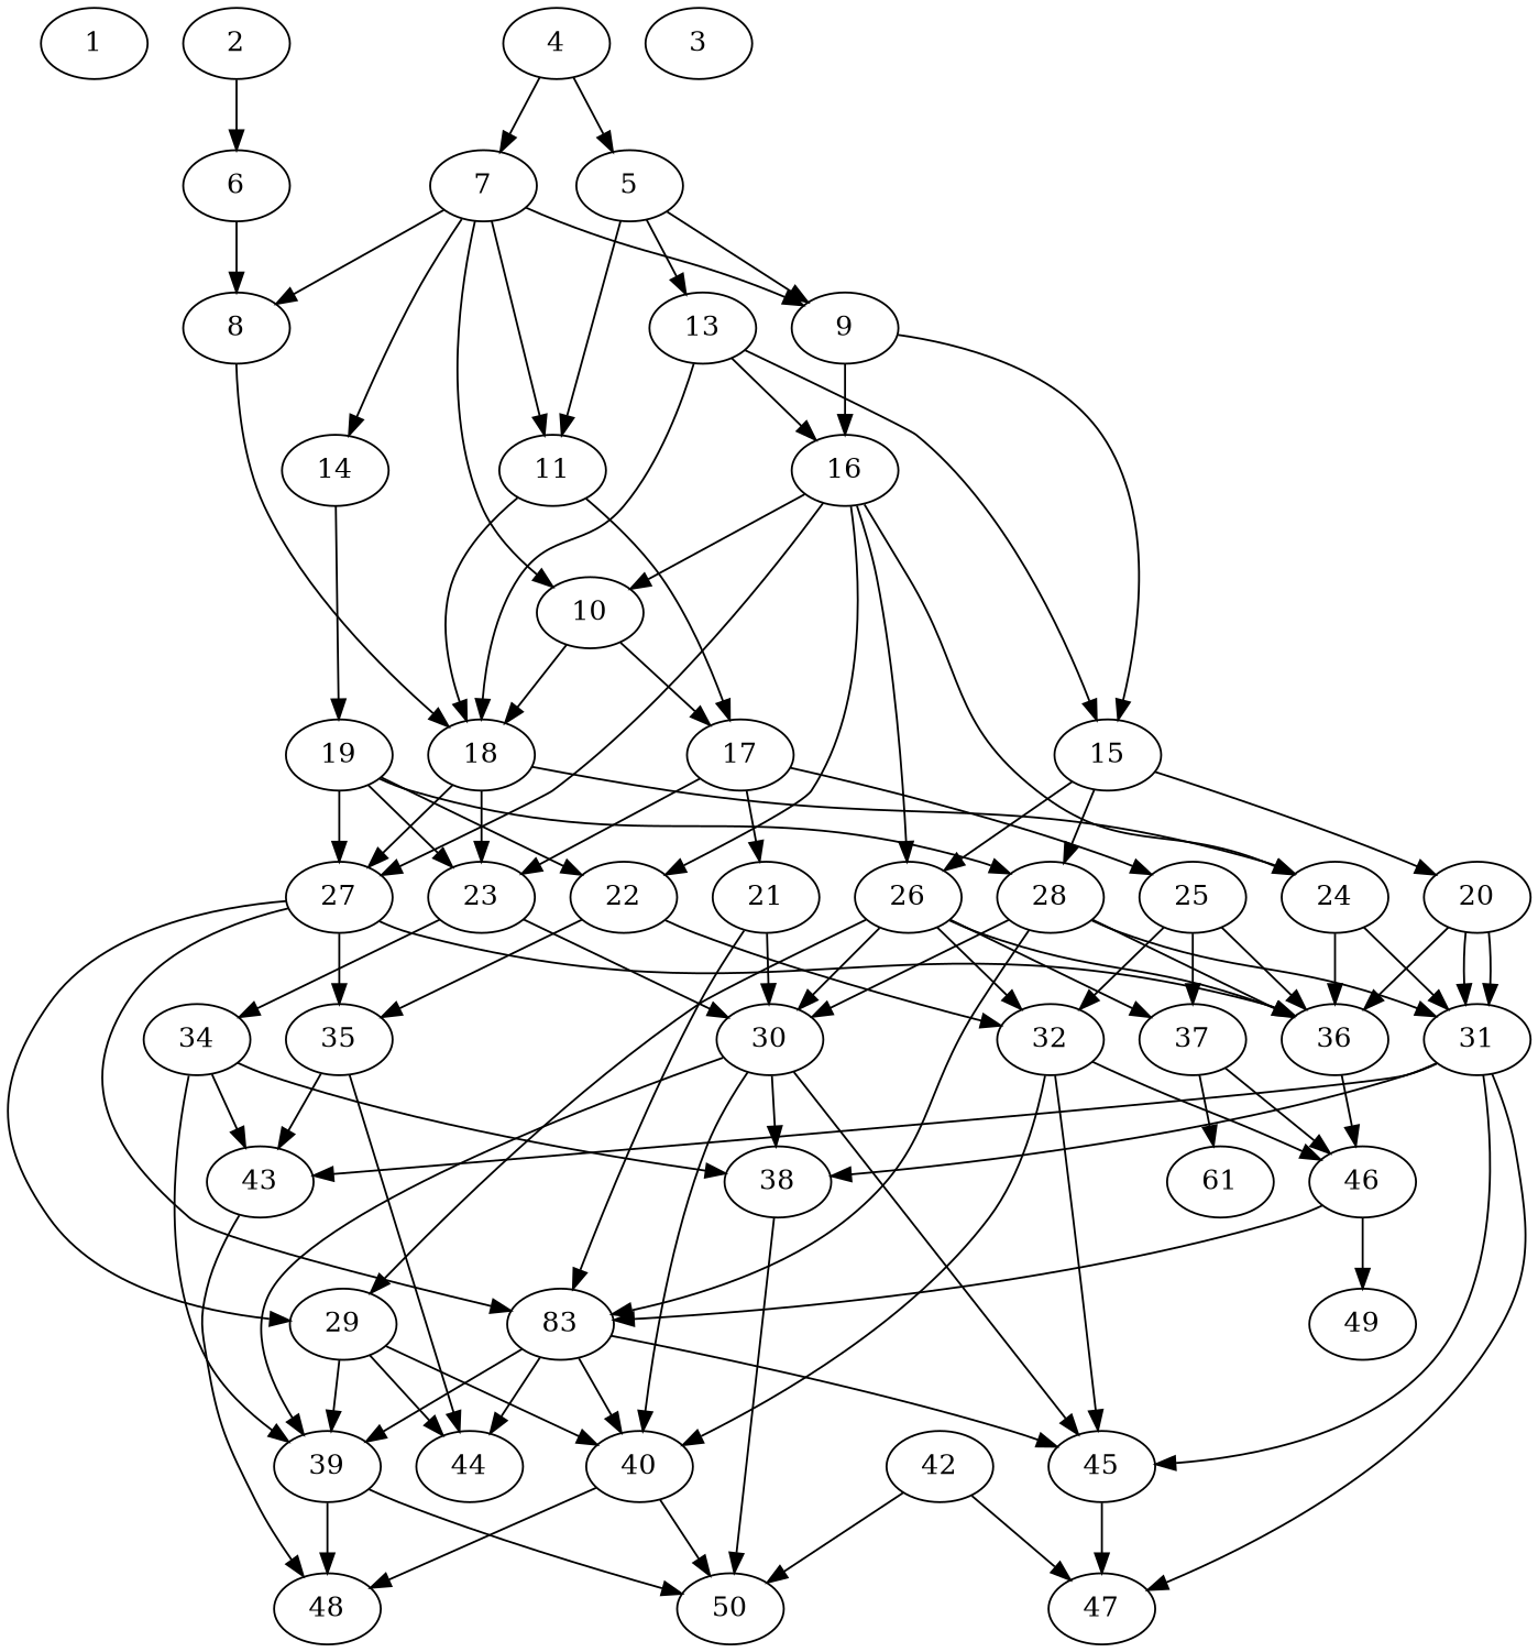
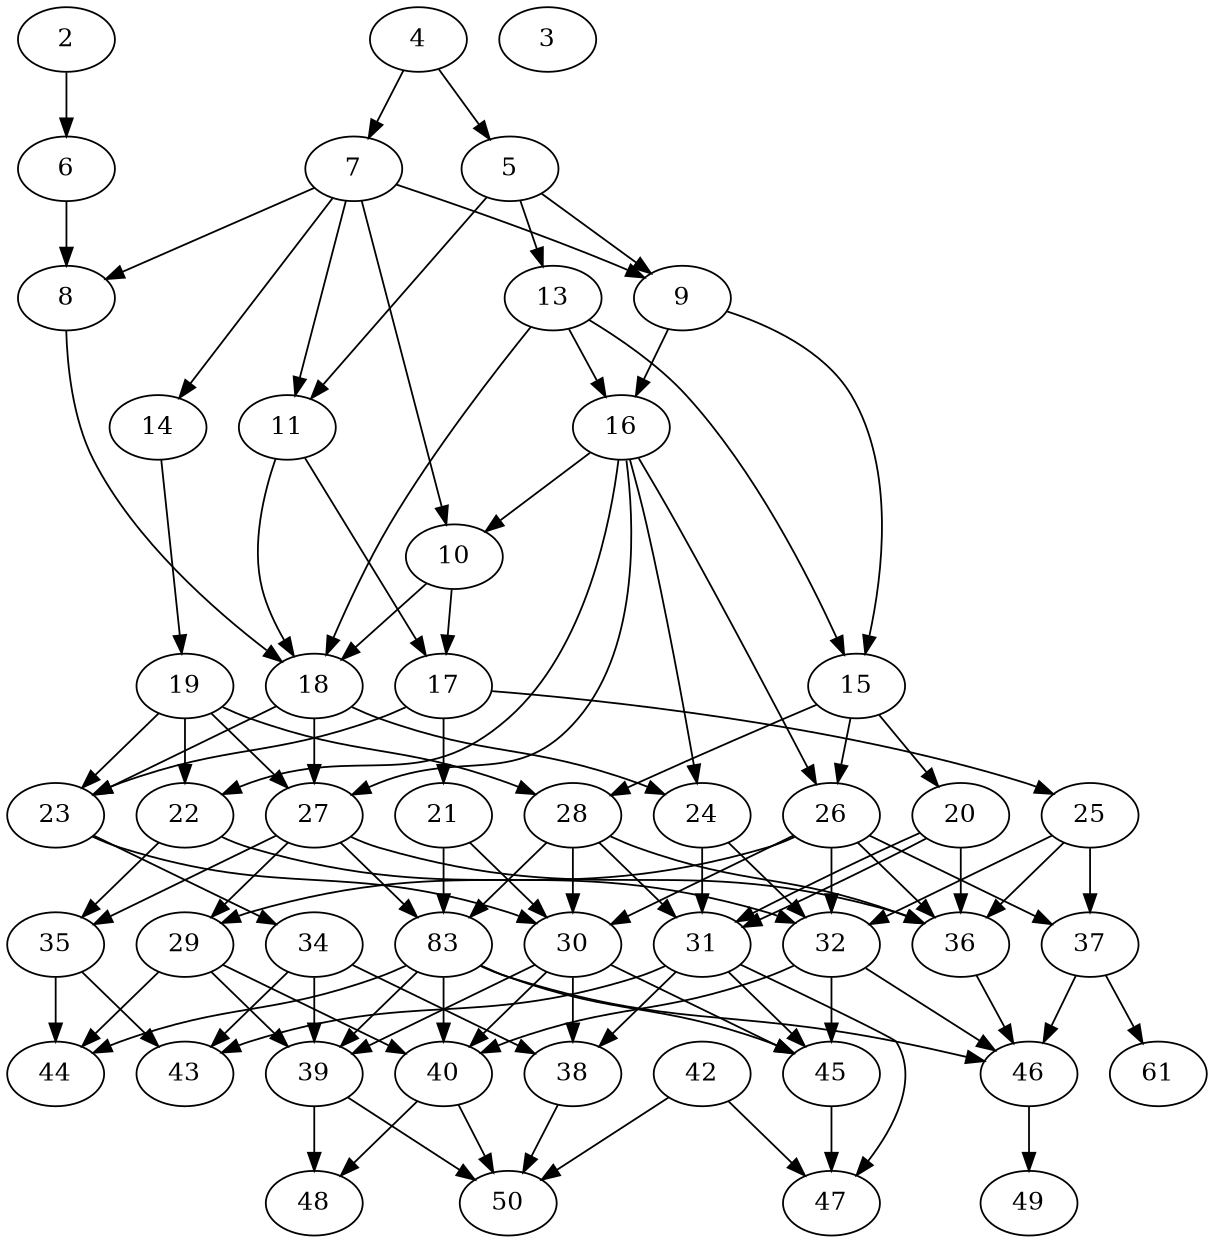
  digraph {
    node [alpha=0.11]
-   1 [alpha=0.07 expect_size=41416704]
    2 [alpha=0.19 expect_size=19966976]
    6 [alpha=0.17 expect_size=12243968]
    8 [alpha=0.03 expect_size=10405888]
    18 [alpha=0.12 expect_size=29548544]
    3 [expect_size=11636736]
    4 [alpha=0.00 expect_size=48686080]
    5 [alpha=0.07 expect_size=21010432]
    7 [alpha=0.01 expect_size=24578048]
    9 [alpha=0.09 expect_size=11085824]
    11 [alpha=0.12 expect_size=22400000]
    13 [alpha=0.06 expect_size=35293184]
    10 [alpha=0.05 expect_size=48865280]
    14 [alpha=0.04 expect_size=14739456]
    15 [alpha=0.15 expect_size=15884288]
    16 [alpha=0.20 expect_size=32843776]
    17 [alpha=0.00 expect_size=26409984]
    19 [alpha=0.17 expect_size=36997120]
    20 [alpha=0.19 expect_size=10491904]
    26 [alpha=0.18 expect_size=37893120]
    28 [alpha=0.05 expect_size=37334016]
    24 [expect_size=39645184]
    27 [alpha=0.00 expect_size=37066752]
    22 [alpha=0.00 expect_size=49116160]
    23 [alpha=0.07 expect_size=25670656]
    21 [alpha=0.16 expect_size=21594112]
    25 [alpha=0.03 expect_size=49543168]
    31 [alpha=0.12 expect_size=7681024]
    32 [alpha=0.19 expect_size=46061568]
    36 [expect_size=48205824]
    29 [alpha=0.13 expect_size=18780160]
    n32 [alpha=0.19 expect_size=46139392 label=83]
    35 [expect_size=41197568]
    30 [alpha=0.18 expect_size=10645504]
    34 [alpha=0.03 expect_size=14307328]
    37 [alpha=0.00 expect_size=42334208]
    38 [alpha=0.20 expect_size=42916864]
    45 [alpha=0.07 expect_size=14877696]
    43 [alpha=0.20 expect_size=11439104]
    47 [alpha=0.13 expect_size=20799488]
    46 [alpha=0.03 expect_size=41237504]
    39 [alpha=0.13 expect_size=7932928]
    40 [alpha=0.08 expect_size=37597184]
    n44 [alpha=0.10 expect_size=33973248 label=61]
    44 [alpha=0.04 expect_size=8492032]
    50 [alpha=0.18 expect_size=51942400]
    42 [expect_size=14221312]
    48 [alpha=0.17 expect_size=21918720]
    49 [alpha=0.06 expect_size=21714944]
    2 -> 6
    6 -> 8
    8 -> 18
    18 -> 24
    18 -> 27
    18 -> 23
    4 -> 5
    4 -> 7
    5 -> 9
    5 -> 11
    5 -> 13
    7 -> 8
    7 -> 9
    7 -> 11
    7 -> 10
    7 -> 14
    9 -> 15
    9 -> 16
    11 -> 18
    11 -> 17
    13 -> 18
    13 -> 15
    13 -> 16
    10 -> 18
    10 -> 17
    14 -> 19
    15 -> 20
    15 -> 26
    15 -> 28
    16 -> 10
    16 -> 26
    16 -> 24
    16 -> 27
    16 -> 22
    17 -> 23
    17 -> 21
    17 -> 25
    19 -> 28
    19 -> 27
    19 -> 22
    19 -> 23
    20 -> 31
    20 -> 31
    20 -> 36
    26 -> 32
    26 -> 36
    26 -> 29
    26 -> 30
    26 -> 37
    28 -> 31
    28 -> 36
    28 -> n32
    28 -> 30
    24 -> 31
-   24 -> 36
+   24 -> 32
    27 -> 36
    27 -> 29
    27 -> n32
    27 -> 35
    22 -> 32
    22 -> 35
    23 -> 30
    23 -> 34
    21 -> n32
    21 -> 30
    25 -> 32
    25 -> 36
    25 -> 37
    31 -> 38
    31 -> 45
    31 -> 43
    31 -> 47
    32 -> 45
    32 -> 46
    32 -> 40
    36 -> 46
    29 -> 39
    29 -> 40
    29 -> 44
    n32 -> 45
-   46 -> n32
+   n32 -> 46
    n32 -> 39
    n32 -> 40
    n32 -> 44
    35 -> 43
    35 -> 44
    30 -> 38
    30 -> 45
    30 -> 39
    30 -> 40
    34 -> 38
    34 -> 43
    34 -> 39
    37 -> 46
    37 -> n44
    38 -> 50
    45 -> 47
-   43 -> 48
    46 -> 49
    39 -> 50
    39 -> 48
    40 -> 50
    40 -> 48
    42 -> 47
    42 -> 50
  }
